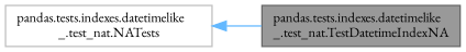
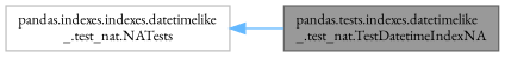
  digraph {
    rankdir=LR
    fontname="EB Garamond"
    node [fontname="EB Garamond" fontsize=10 shape=box style=filled]
    n1 [color=gray40 fillcolor=grey60 fontcolor=black height=0.2 label="pandas.tests.indexes.datetimelike\l_.test_nat.TestDatetimeIndexNA" width=0.4]
-   n2 [color=grey75 fillcolor=white height=0.2 label="pandas.tests.indexes.datetimelike\l_.test_nat.NATests" width=0.4]
+   n2 [color=grey75 fillcolor=white height=0.2 label="pandas.indexes.indexes.datetimelike\l_.test_nat.NATests" width=0.4]
    n2 -> n1 [color=steelblue1 dir=back fontname="EB Garamond" fontsize=10 labelfontname=Helvetica labelfontsize=10 style=solid]
  }
